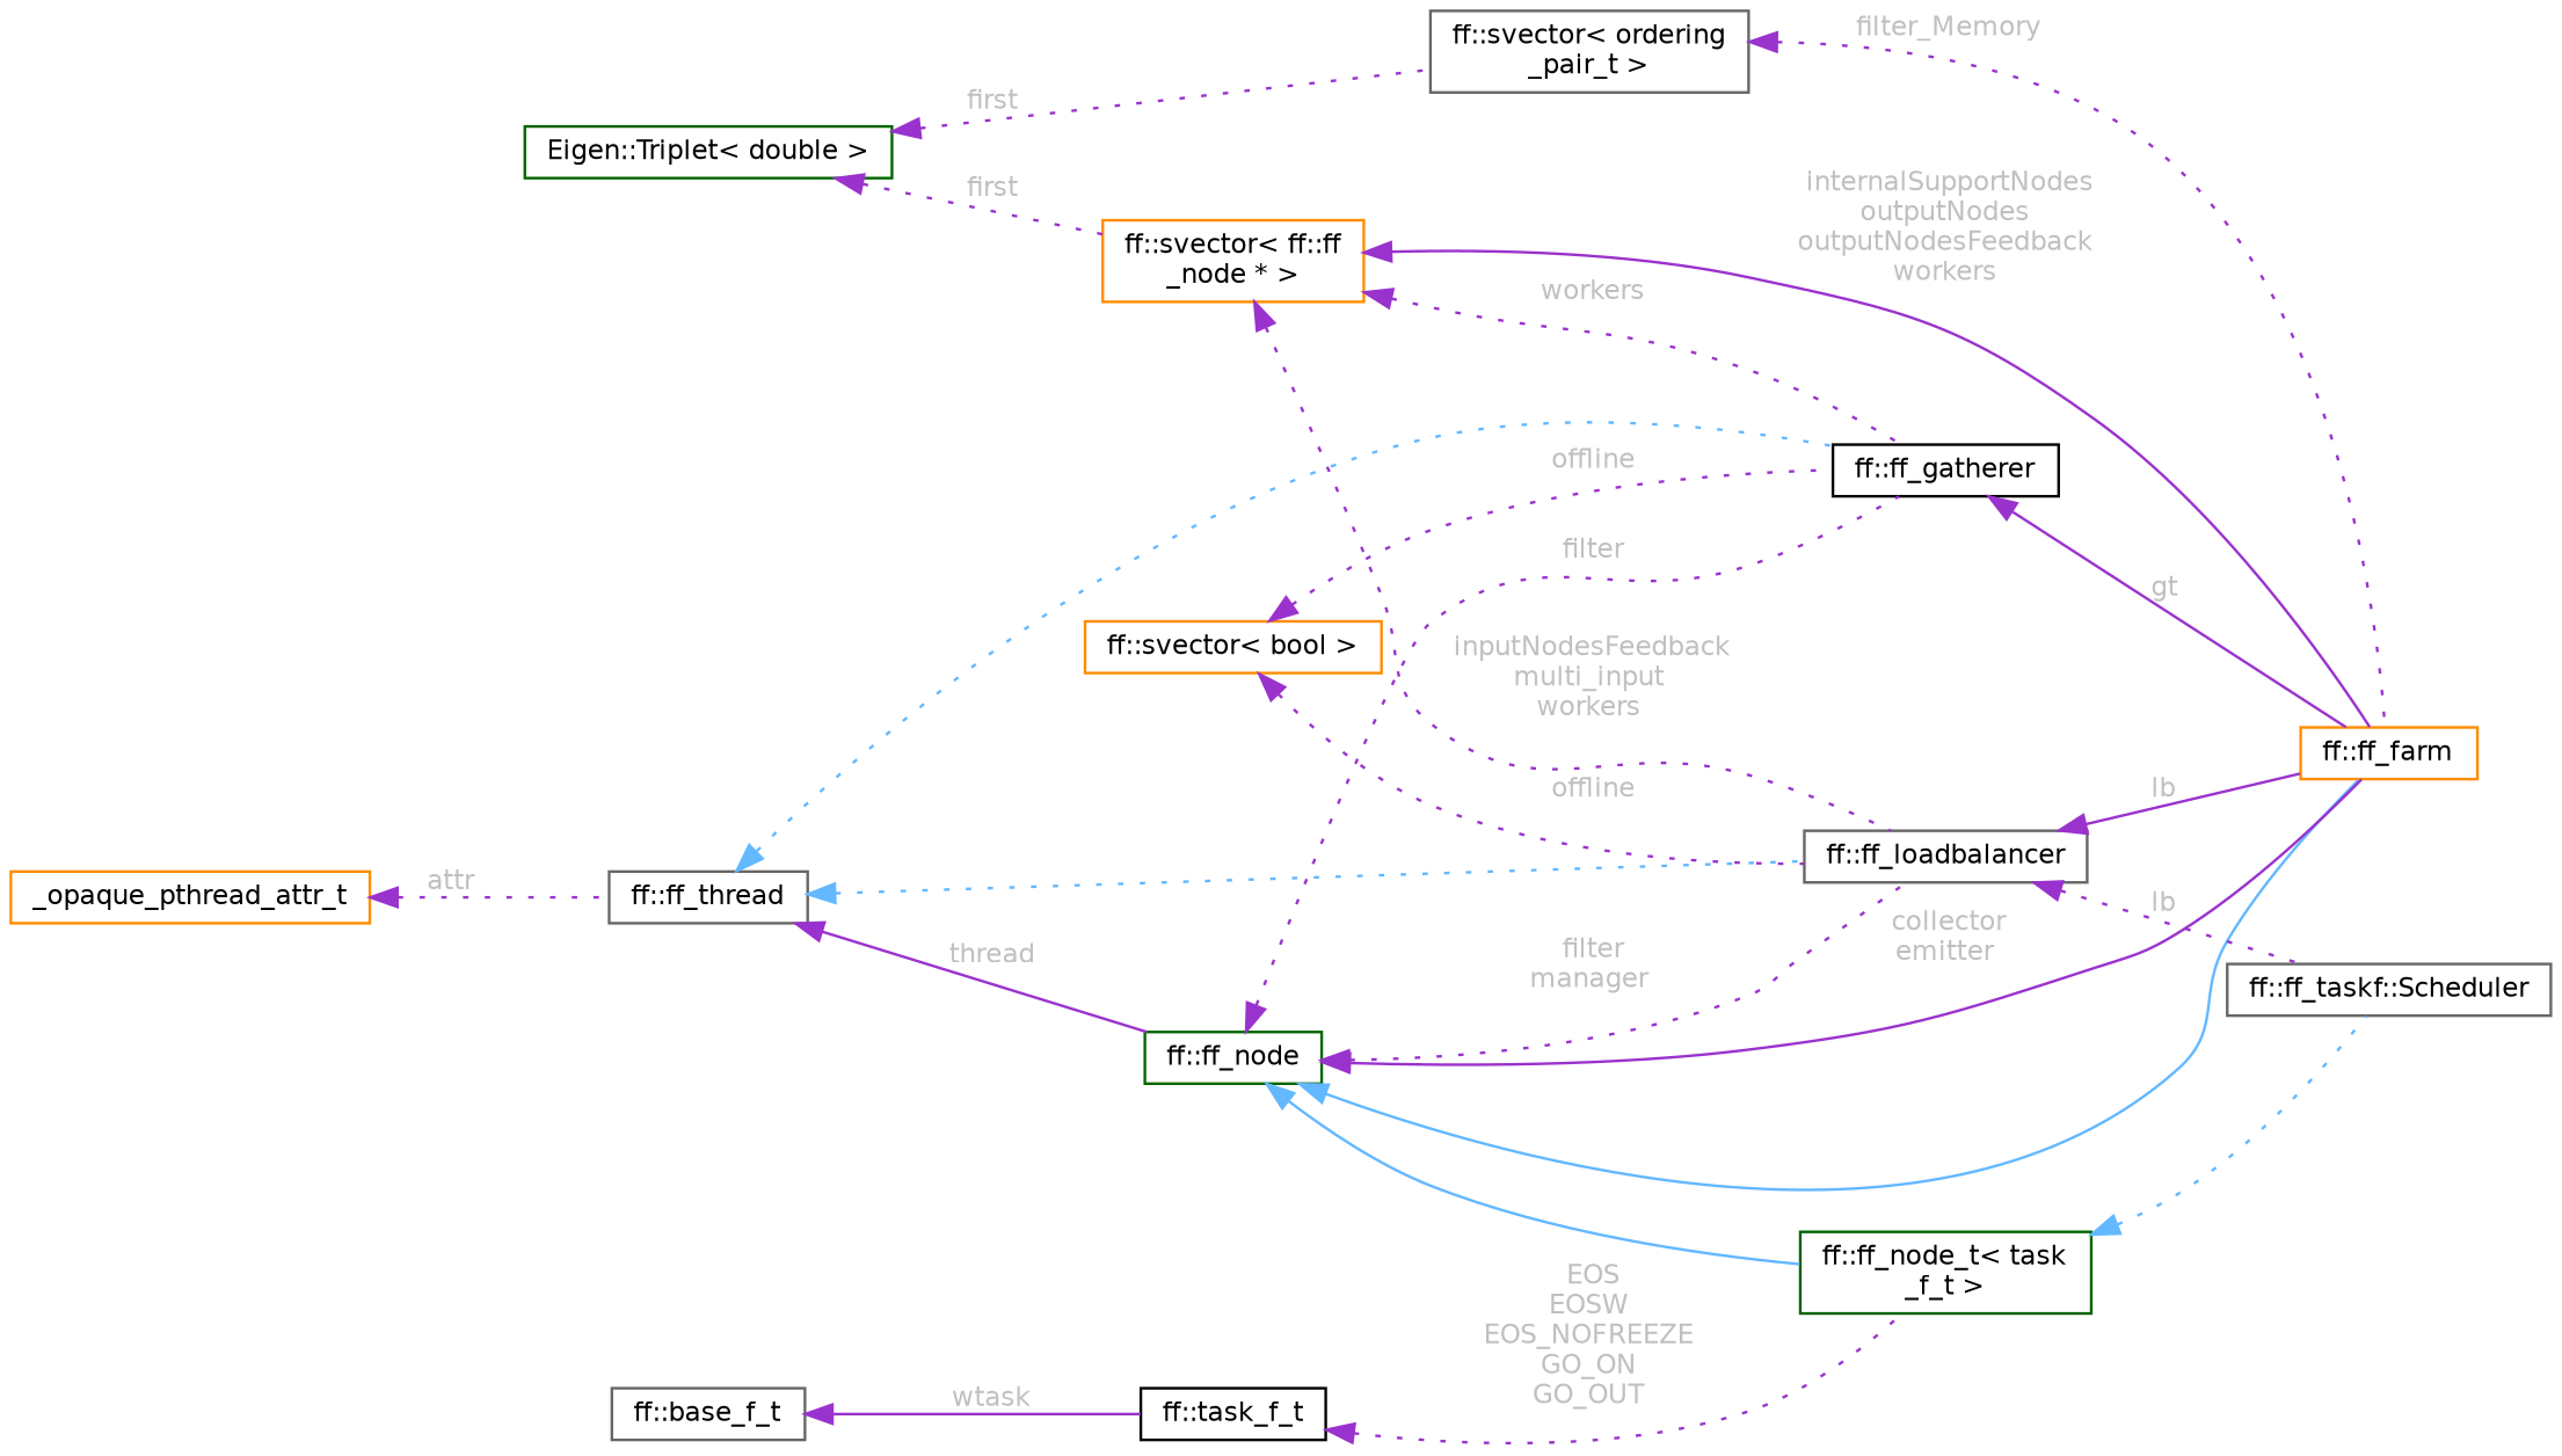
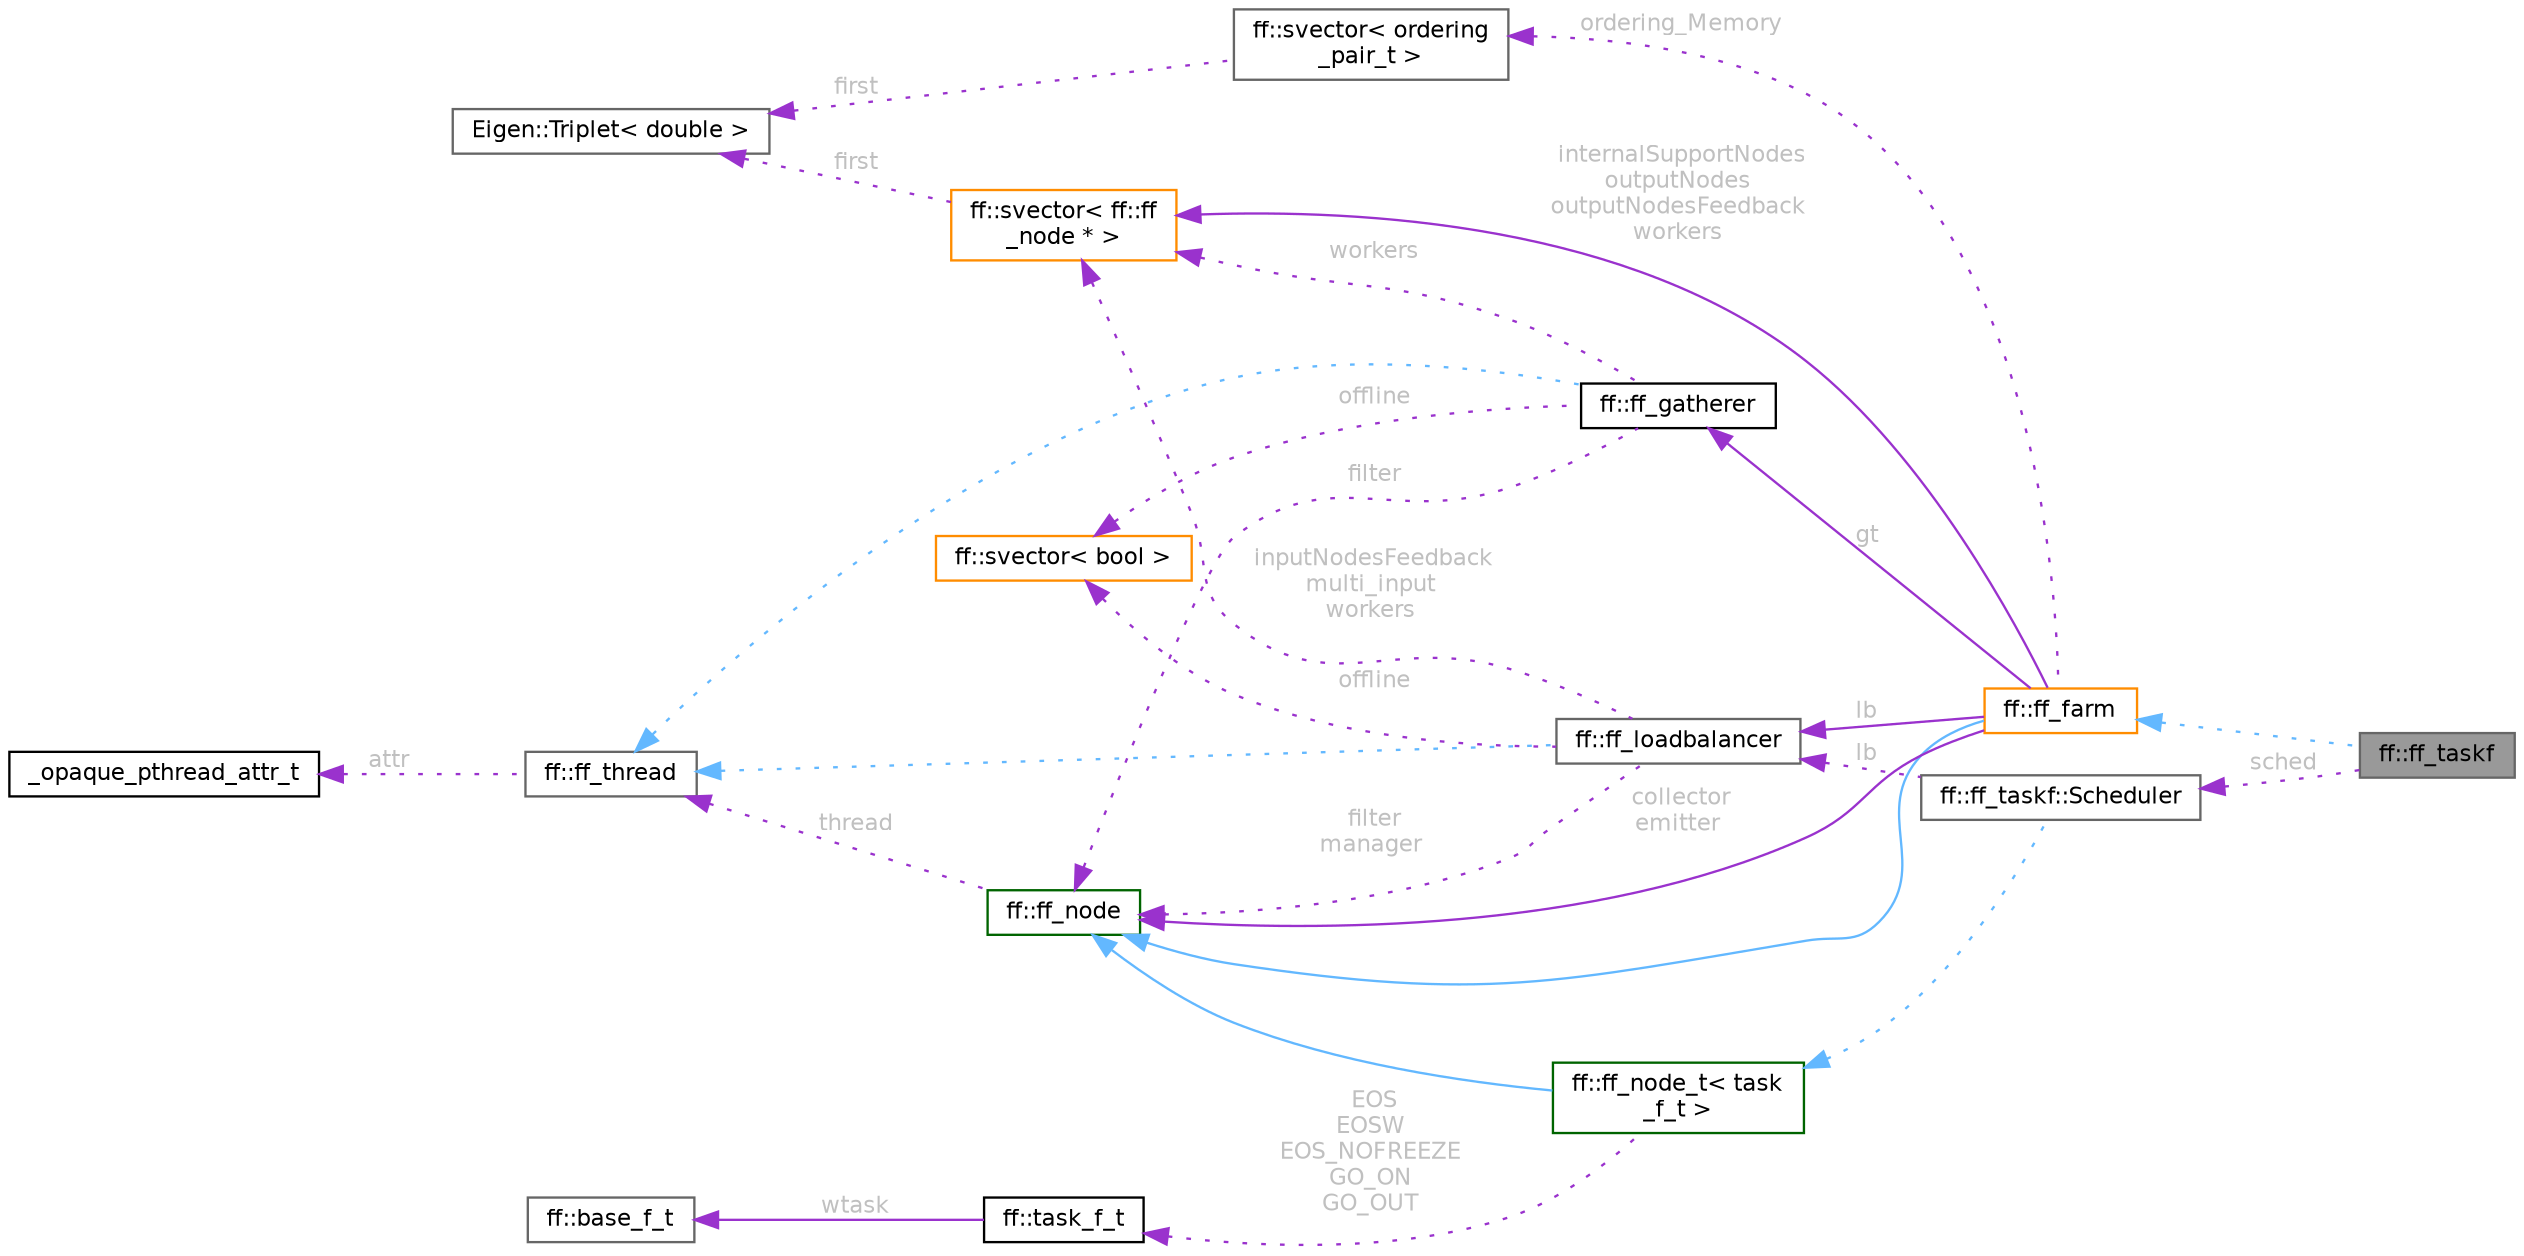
  digraph {
    fontname="DejaVu Sans"
    rankdir=LR
    node [color=gray40 fillcolor=white fontname="DejaVu Sans" fontsize=10 shape=box style=filled]
    edge [color=darkorchid3 dir=back fontname="DejaVu Sans" fontsize=10 labelfontname=Helvetica labelfontsize=10 style=dotted fontcolor=grey]
+   n1 [fillcolor=grey60 fontcolor=black height=0.2 label="ff::ff_taskf" width=0.4]
    n2 [color=darkorange height=0.2 label="ff::ff_farm" width=0.4]
    n3 [color=darkgreen height=0.2 label="ff::ff_node" width=0.4]
    n4 [height=0.2 label="ff::ff_loadbalancer" width=0.4]
    n5 [color=black height=0.2 label="ff::ff_gatherer" width=0.4]
    n6 [color=darkgreen height=0.2 label="ff::ff_node_t\< task\l_f_t \>" width=0.4]
    n7 [height=0.2 label="ff::ff_taskf::Scheduler" width=0.4]
    n8 [height=0.2 label="ff::ff_thread" width=0.4]
-   n9 [color=darkorange height=0.2 label=_opaque_pthread_attr_t width=0.4]
+   n9 [color=black height=0.2 label=_opaque_pthread_attr_t width=0.4]
    n10 [color=darkorange height=0.2 label="ff::svector\< ff::ff\l_node * \>" width=0.4]
-   n11 [color=darkgreen height=0.2 label="Eigen::Triplet\< double \>" width=0.4]
+   n11 [height=0.2 label="Eigen::Triplet\< double \>" width=0.4]
    n12 [height=0.2 label="ff::svector\< ordering\l_pair_t \>" width=0.4]
    n13 [color=darkorange height=0.2 label="ff::svector\< bool \>" width=0.4]
    n14 [color=black height=0.2 label="ff::task_f_t" width=0.4]
    n15 [height=0.2 label="ff::base_f_t" width=0.4]
+   n2 -> n1 [color=steelblue1 fontcolor=""]
    n3 -> n2 [color=steelblue1 style=solid fontcolor=""]
    n3 -> n2 [label=" collector\nemitter" style=solid]
    n3 -> n4 [label=" filter\nmanager"]
    n3 -> n5 [label=" filter"]
    n3 -> n6 [color=steelblue1 style=solid fontcolor=""]
    n4 -> n2 [label=" lb" style=solid]
    n4 -> n7 [label=" lb"]
    n5 -> n2 [label=" gt" style=solid]
    n6 -> n7 [color=steelblue1 fontcolor=""]
-   n8 -> n3 [label=" thread" style=solid]
+   n7 -> n1 [label=" sched"]
+   n8 -> n3 [label=" thread"]
    n8 -> n4 [color=steelblue1 fontcolor=""]
    n8 -> n5 [color=steelblue1 fontcolor=""]
    n9 -> n8 [label=" attr"]
    n10 -> n2 [label=" internalSupportNodes\noutputNodes\noutputNodesFeedback\nworkers" style=solid]
    n10 -> n4 [label=" inputNodesFeedback\nmulti_input\nworkers"]
    n10 -> n5 [label=" workers"]
    n11 -> n10 [label=" first"]
    n11 -> n12 [label=" first"]
-   n12 -> n2 [label=" filter_Memory"]
+   n12 -> n2 [label=" ordering_Memory"]
    n13 -> n4 [label=" offline"]
    n13 -> n5 [label=" offline"]
    n14 -> n6 [label=" EOS\nEOSW\nEOS_NOFREEZE\nGO_ON\nGO_OUT"]
    n15 -> n14 [label=" wtask" style=solid]
  }
